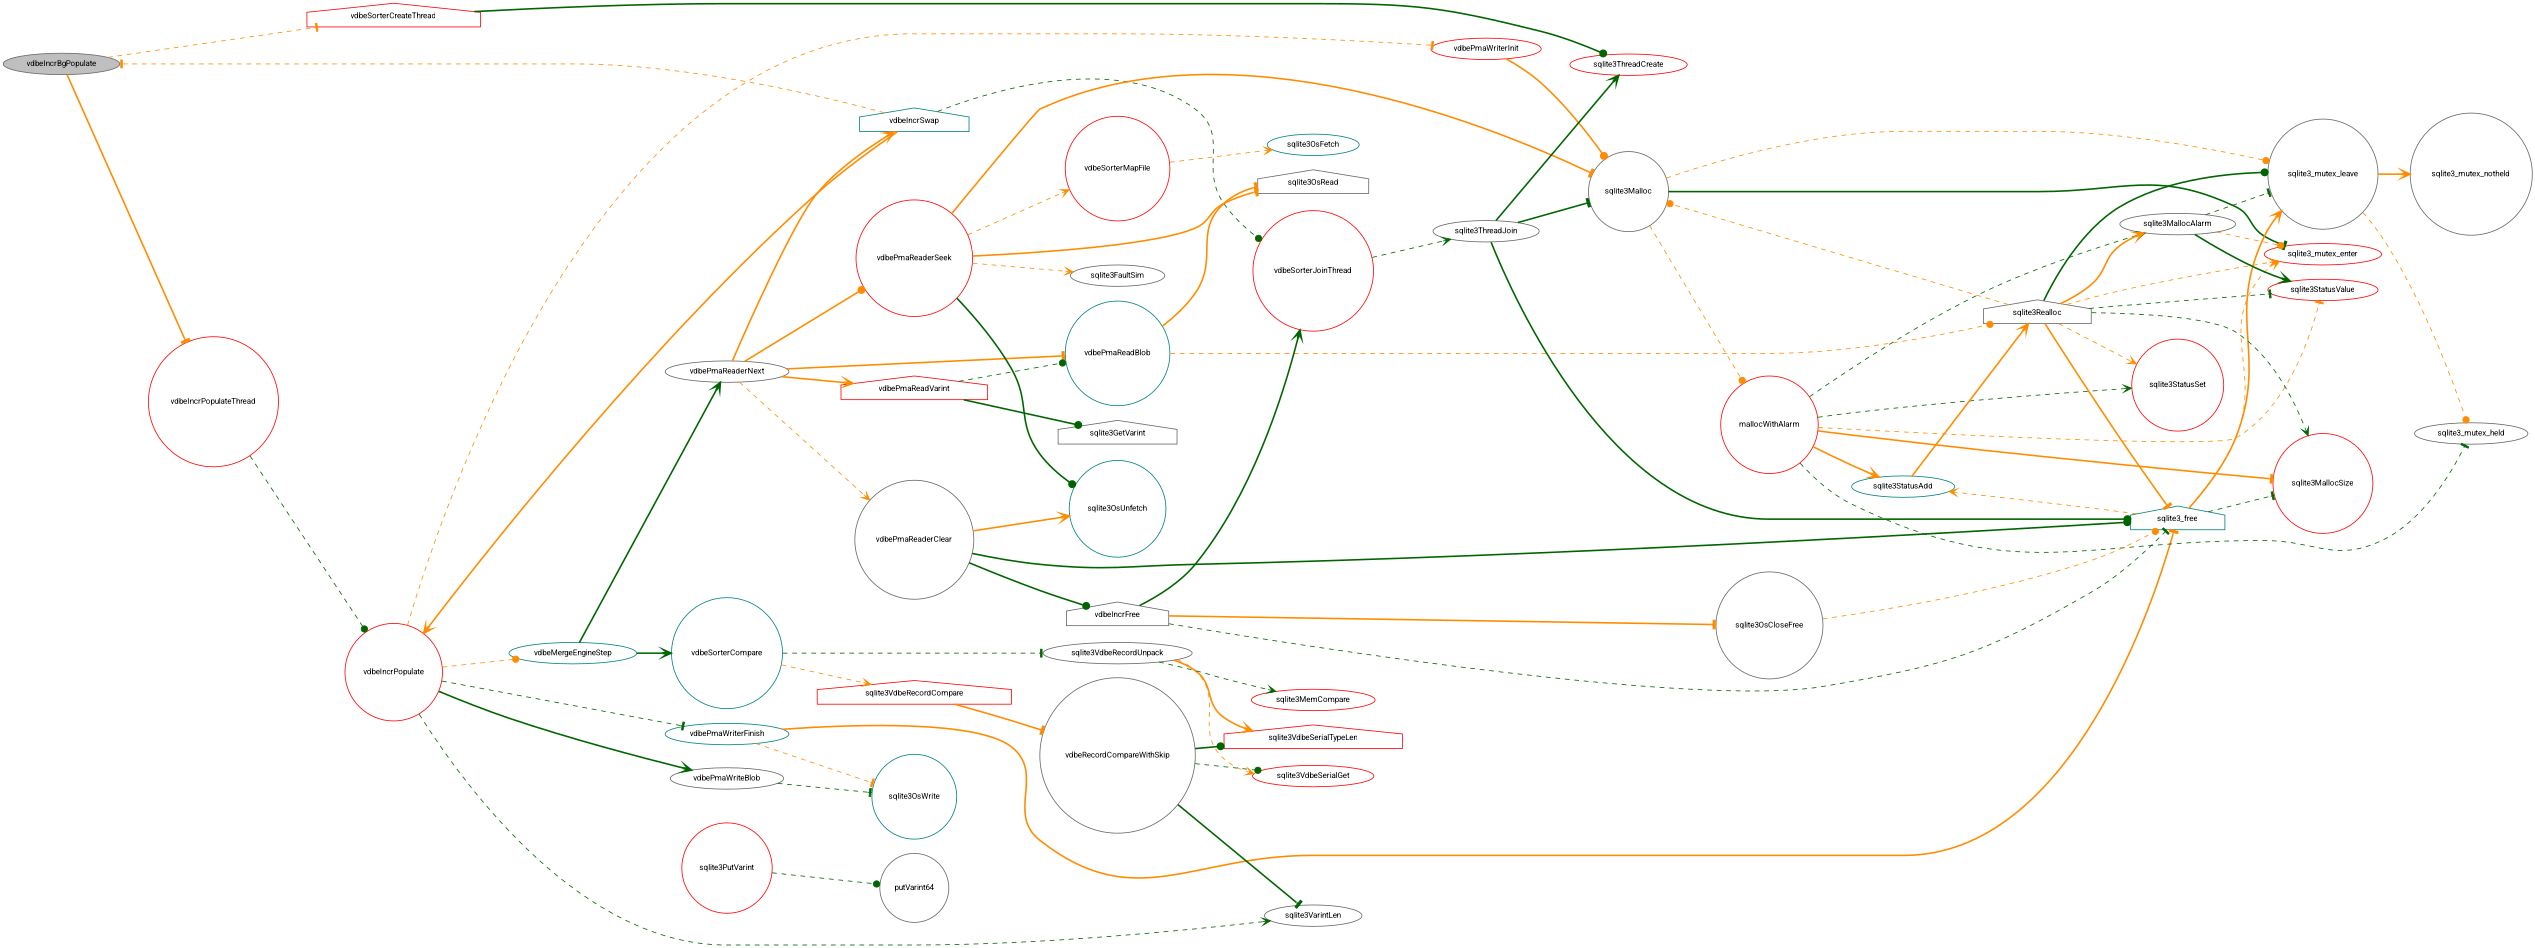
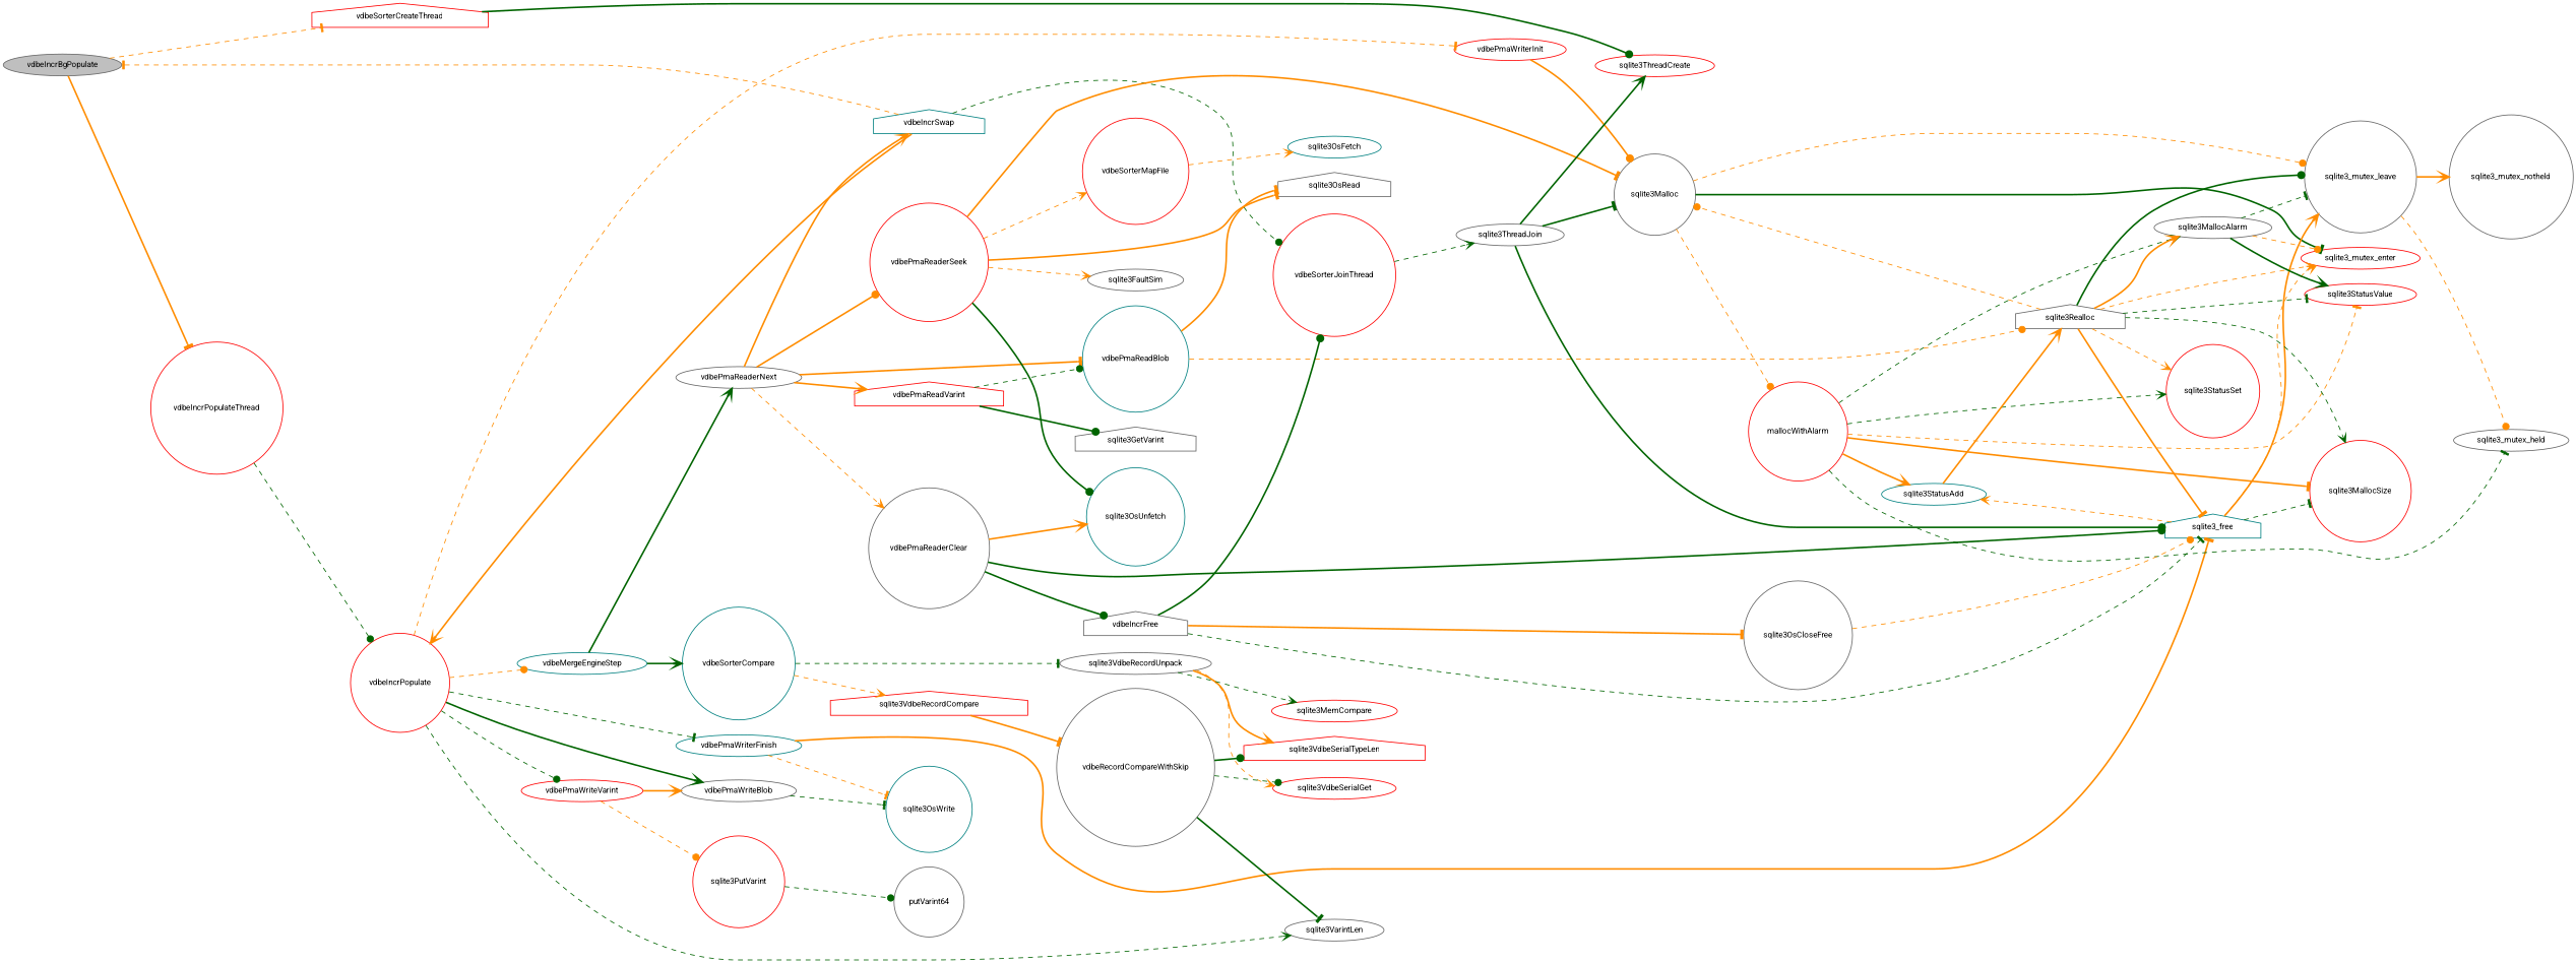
  digraph {
    fontname=Roboto
    rankdir=LR
    node [color=gray40 fillcolor=white fontname=Roboto fontsize=10 shape=ellipse style=filled]
    edge [arrowhead=vee color=darkorange fontname=Roboto fontsize=10 labelfontname=FreeSans labelfontsize=10 style=dashed]
    n1 [fillcolor=grey75 fontcolor=black height=0.2 label=vdbeIncrBgPopulate width=0.4]
    n2 [color=red height=0.2 label=vdbeSorterCreateThread shape=house width=0.4]
    n3 [color=red height=0.2 label=vdbeIncrPopulateThread shape=circle width=0.4]
    n4 [color=red height=0.2 label=sqlite3ThreadCreate width=0.4]
    n5 [color=red height=0.2 label=vdbeIncrPopulate shape=circle width=0.4]
    n6 [color=red height=0.2 label=vdbePmaWriterInit width=0.4]
    n7 [height=0.2 label=sqlite3VarintLen width=0.4]
+   n8 [color=red height=0.2 label=vdbePmaWriteVarint width=0.4]
    n9 [height=0.2 label=vdbePmaWriteBlob width=0.4]
    n10 [color=teal height=0.2 label=vdbeMergeEngineStep width=0.4]
    n11 [color=teal height=0.2 label=vdbePmaWriterFinish width=0.4]
    n12 [height=0.2 label=sqlite3Malloc shape=circle width=0.4]
    n13 [color=red height=0.2 label=sqlite3PutVarint shape=circle width=0.4]
    n14 [color=teal height=0.2 label=sqlite3OsWrite shape=circle width=0.4]
    n15 [height=0.2 label=vdbePmaReaderNext width=0.4]
    n16 [color=teal height=0.2 label=vdbeSorterCompare shape=circle width=0.4]
    n17 [color=teal height=0.2 label=sqlite3_free shape=house width=0.4]
    n18 [color=red height=0.2 label=sqlite3_mutex_enter width=0.4]
    n19 [color=red height=0.2 label=mallocWithAlarm shape=circle width=0.4]
    n20 [height=0.2 label=sqlite3_mutex_leave shape=circle width=0.4]
    n21 [height=0.2 label=sqlite3_mutex_held width=0.4]
    n22 [color=red height=0.2 label=sqlite3StatusSet shape=circle width=0.4]
    n23 [color=red height=0.2 label=sqlite3StatusValue width=0.4]
    n24 [height=0.2 label=sqlite3MallocAlarm width=0.4]
    n25 [color=red height=0.2 label=sqlite3MallocSize shape=circle width=0.4]
    n26 [color=teal height=0.2 label=sqlite3StatusAdd width=0.4]
    n27 [height=0.2 label=sqlite3_mutex_notheld shape=circle width=0.4]
    n28 [height=0.2 label=sqlite3Realloc shape=house width=0.4]
    n29 [height=0.2 label=putVarint64 shape=circle width=0.4]
    n30 [color=teal height=0.2 label=vdbeIncrSwap shape=house width=0.4]
    n31 [color=red height=0.2 label=vdbePmaReaderSeek shape=circle width=0.4]
    n32 [height=0.2 label=vdbePmaReaderClear shape=circle width=0.4]
    n33 [color=red height=0.2 label=vdbePmaReadVarint shape=house width=0.4]
    n34 [color=teal height=0.2 label=vdbePmaReadBlob shape=circle width=0.4]
    n35 [height=0.2 label=sqlite3VdbeRecordUnpack width=0.4]
    n36 [color=red height=0.2 label=sqlite3VdbeRecordCompare shape=house width=0.4]
    n37 [color=red height=0.2 label=vdbeSorterJoinThread shape=circle width=0.4]
    n38 [height=0.2 label=sqlite3FaultSim width=0.4]
    n39 [color=teal height=0.2 label=sqlite3OsUnfetch shape=circle width=0.4]
    n40 [color=red height=0.2 label=vdbeSorterMapFile shape=circle width=0.4]
    n41 [height=0.2 label=sqlite3OsRead shape=house width=0.4]
    n42 [height=0.2 label=vdbeIncrFree shape=house width=0.4]
    n43 [height=0.2 label=sqlite3GetVarint shape=house width=0.4]
    n44 [height=0.2 label=sqlite3ThreadJoin width=0.4]
    n45 [color=teal height=0.2 label=sqlite3OsFetch width=0.4]
    n46 [height=0.2 label=sqlite3OsCloseFree shape=circle width=0.4]
    n47 [color=red height=0.2 label=sqlite3VdbeSerialGet width=0.4]
    n48 [color=red height=0.2 label=sqlite3VdbeSerialTypeLen shape=house width=0.4]
    n49 [color=red height=0.2 label=sqlite3MemCompare width=0.4]
    n50 [height=0.2 label=vdbeRecordCompareWithSkip shape=circle width=0.4]
    n1 -> n2 [arrowhead=tee]
    n1 -> n3 [arrowhead=tee style=bold]
    n2 -> n4 [arrowhead=dot color=darkgreen style=bold]
    n3 -> n5 [arrowhead=dot color=darkgreen]
    n5 -> n6 [arrowhead=tee]
    n5 -> n7 [color=darkgreen]
+   n5 -> n8 [arrowhead=dot color=darkgreen]
    n5 -> n9 [color=darkgreen style=bold]
    n5 -> n10 [arrowhead=dot]
    n5 -> n11 [arrowhead=tee color=darkgreen]
    n6 -> n12 [arrowhead=dot style=bold]
+   n8 -> n9 [style=bold]
+   n8 -> n13 [arrowhead=dot]
    n9 -> n14 [arrowhead=tee color=darkgreen]
    n10 -> n15 [color=darkgreen style=bold]
    n10 -> n16 [color=darkgreen style=bold]
    n11 -> n14 [arrowhead=tee]
    n11 -> n17 [arrowhead=tee style=bold]
    n12 -> n18 [arrowhead=tee color=darkgreen style=bold]
    n12 -> n19 [arrowhead=dot]
    n12 -> n20 [arrowhead=dot]
    n13 -> n29 [arrowhead=dot color=darkgreen]
    n15 -> n30 [style=bold]
    n15 -> n31 [arrowhead=dot style=bold]
    n15 -> n32
    n15 -> n33 [style=bold]
    n15 -> n34 [arrowhead=tee style=bold]
    n16 -> n35 [arrowhead=tee color=darkgreen]
    n16 -> n36
    n17 -> n18
    n17 -> n20 [style=bold]
    n17 -> n25 [arrowhead=tee color=darkgreen]
    n17 -> n26
    n19 -> n21 [arrowhead=tee color=darkgreen]
    n19 -> n22 [color=darkgreen]
    n19 -> n23 [arrowhead=tee]
    n19 -> n24 [color=darkgreen]
    n19 -> n25 [arrowhead=tee style=bold]
    n19 -> n26 [style=bold]
    n20 -> n21 [arrowhead=dot]
    n20 -> n27 [style=bold]
    n24 -> n18 [arrowhead=dot]
    n24 -> n20 [arrowhead=tee color=darkgreen]
    n24 -> n23 [color=darkgreen style=bold]
    n26 -> n28 [style=bold]
    n28 -> n12 [arrowhead=dot]
    n28 -> n17 [arrowhead=tee style=bold]
    n28 -> n18
    n28 -> n20 [arrowhead=dot color=darkgreen style=bold]
    n28 -> n22
    n28 -> n23 [arrowhead=tee color=darkgreen]
    n28 -> n24 [style=bold]
    n28 -> n25 [color=darkgreen]
    n30 -> n1 [arrowhead=tee]
    n30 -> n5 [style=bold]
    n30 -> n37 [arrowhead=dot color=darkgreen]
    n31 -> n12 [arrowhead=tee style=bold]
    n31 -> n38
    n31 -> n39 [arrowhead=dot color=darkgreen style=bold]
    n31 -> n40
    n31 -> n41 [arrowhead=tee style=bold]
    n32 -> n17 [arrowhead=dot color=darkgreen style=bold]
    n32 -> n39 [style=bold]
    n32 -> n42 [arrowhead=dot color=darkgreen style=bold]
    n33 -> n34 [arrowhead=dot color=darkgreen]
    n33 -> n43 [arrowhead=dot color=darkgreen style=bold]
    n34 -> n28 [arrowhead=dot]
    n34 -> n41 [arrowhead=tee style=bold]
    n35 -> n47
    n35 -> n48 [style=bold]
    n35 -> n49 [color=darkgreen]
    n36 -> n50 [arrowhead=tee style=bold]
    n37 -> n44 [color=darkgreen]
    n40 -> n45
    n42 -> n17 [arrowhead=tee color=darkgreen]
-   n42 -> n37 [color=darkgreen style=bold]
+   n42 -> n37 [arrowhead=dot color=darkgreen style=bold]
    n42 -> n46 [arrowhead=tee style=bold]
    n44 -> n4 [color=darkgreen style=bold]
    n44 -> n12 [arrowhead=tee color=darkgreen style=bold]
    n44 -> n17 [arrowhead=dot color=darkgreen style=bold]
    n46 -> n17 [arrowhead=dot]
    n50 -> n7 [arrowhead=tee color=darkgreen style=bold]
    n50 -> n47 [arrowhead=dot color=darkgreen]
    n50 -> n48 [arrowhead=dot color=darkgreen style=bold]
  }
